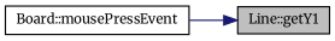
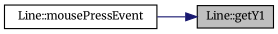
  digraph {
    rankdir=RL
    fontname=Merriweather
    node [color=black fontname=Merriweather fontsize=10 shape=record style=filled]
    n1 [fillcolor=grey75 fontcolor=black height=0.2 label="Line::getY1" width=0.4]
-   n2 [fillcolor=white height=0.2 label="Board::mousePressEvent" width=0.4]
+   n2 [fillcolor=white height=0.2 label="Line::mousePressEvent" width=0.4]
    n1 -> n2 [color=midnightblue dir=back fontname=Merriweather fontsize=10 labelfontname=Helvetica labelfontsize=10 style=solid]
  }
